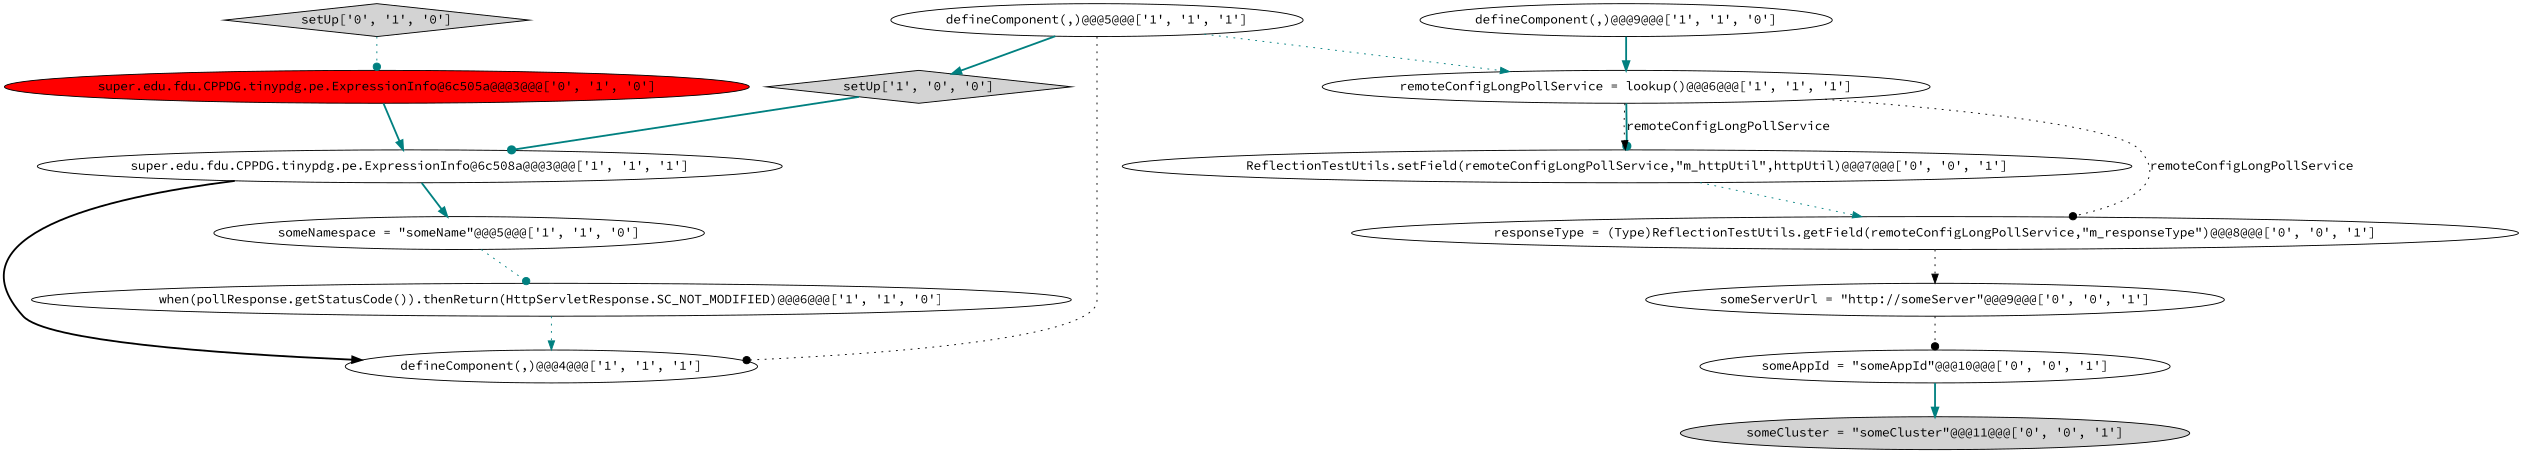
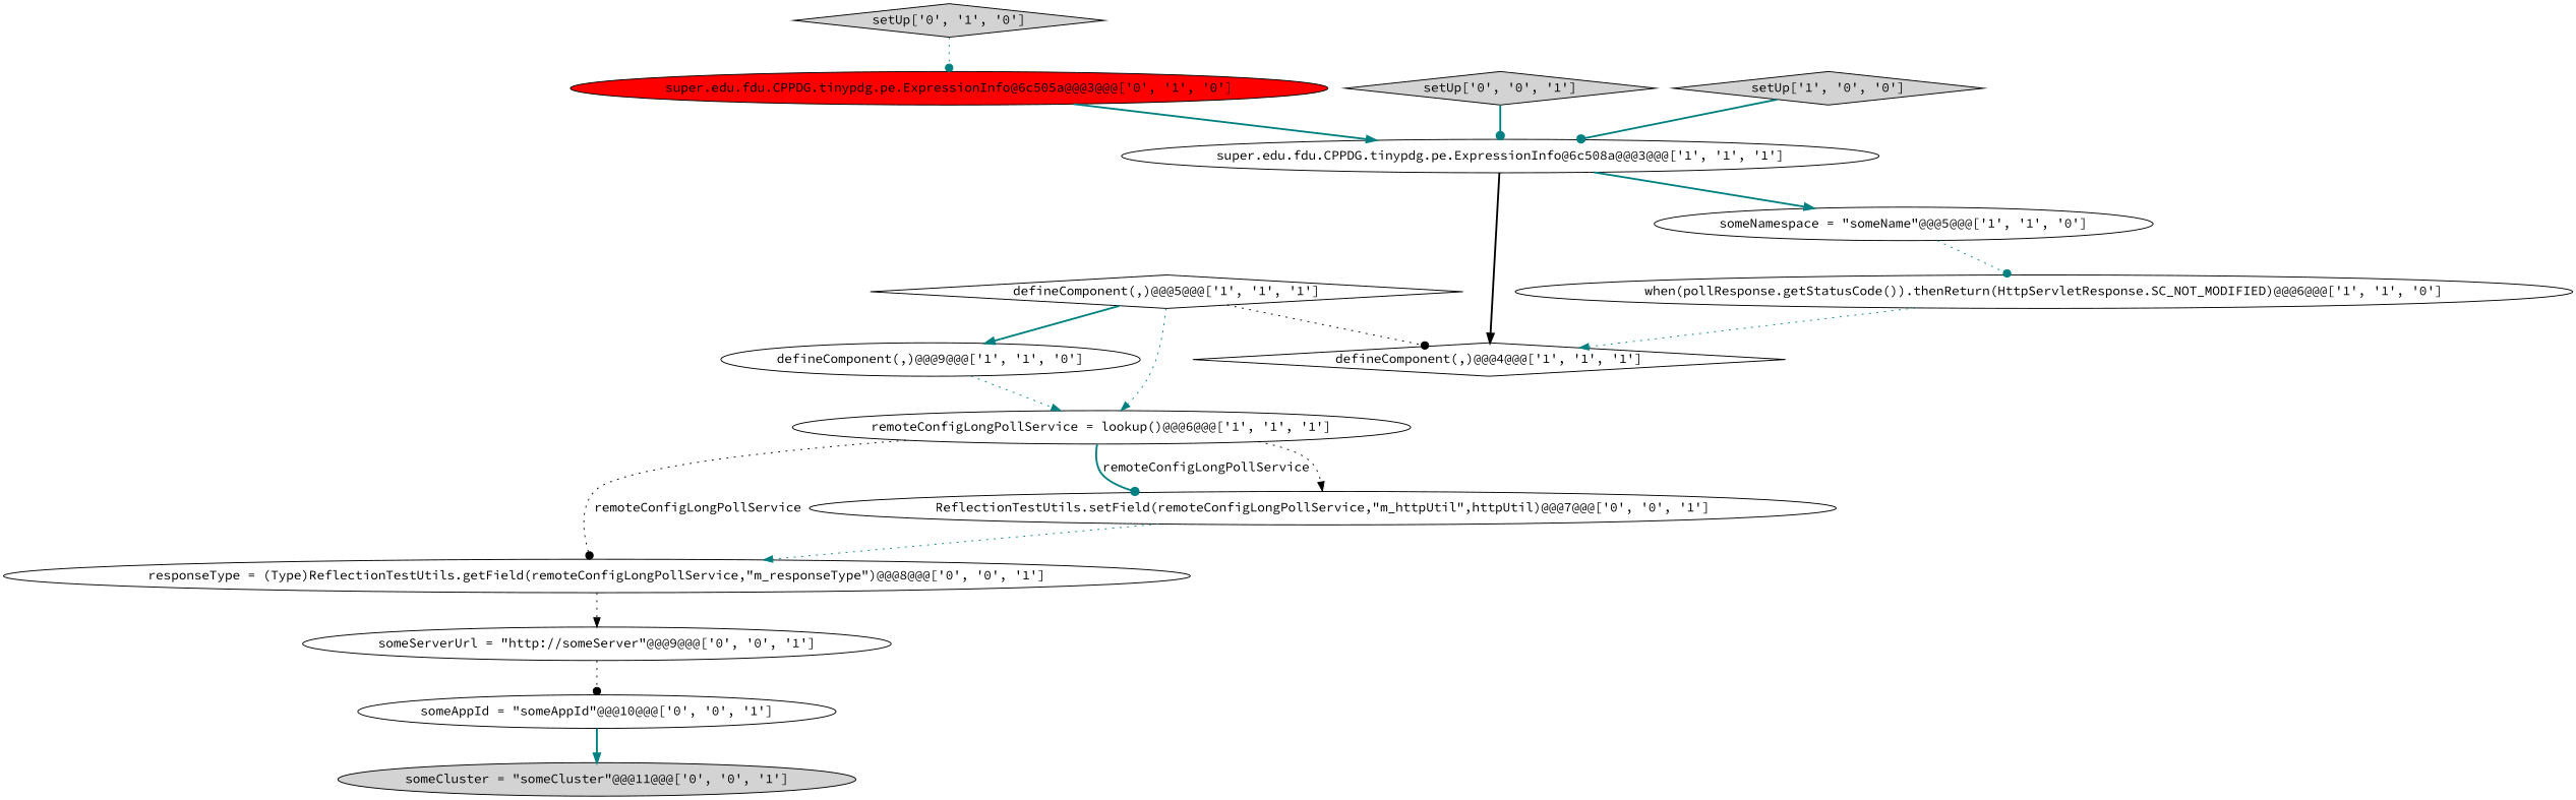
  digraph {
    fontname="Source Code Pro"
    node [fillcolor=white fontname="Source Code Pro" shape=ellipse style=filled]
    edge [arrowhead=normal color=teal fontname="Source Code Pro" style=dotted]
    n1 [fillcolor=lightgray label="someCluster = \"someCluster\"@@@11@@@['0', '0', '1']"]
-   n2 [label="defineComponent(,)@@@4@@@['1', '1', '1']"]
-   n3 [label="defineComponent(,)@@@5@@@['1', '1', '1']"]
+   n2 [label="defineComponent(,)@@@4@@@['1', '1', '1']" shape=diamond]
+   n3 [label="defineComponent(,)@@@5@@@['1', '1', '1']" shape=diamond]
    n4 [label="defineComponent(,)@@@9@@@['1', '1', '0']"]
    n5 [label="remoteConfigLongPollService = lookup()@@@6@@@['1', '1', '1']"]
    n6 [label="responseType = (Type)ReflectionTestUtils.getField(remoteConfigLongPollService,\"m_responseType\")@@@8@@@['0', '0', '1']"]
    n7 [label="ReflectionTestUtils.setField(remoteConfigLongPollService,\"m_httpUtil\",httpUtil)@@@7@@@['0', '0', '1']"]
    n8 [label="someServerUrl = \"http://someServer\"@@@9@@@['0', '0', '1']"]
    n9 [label="someAppId = \"someAppId\"@@@10@@@['0', '0', '1']"]
    n10 [fillcolor=red label="super.edu.fdu.CPPDG.tinypdg.pe.ExpressionInfo@6c505a@@@3@@@['0', '1', '0']"]
    n11 [label="super.edu.fdu.CPPDG.tinypdg.pe.ExpressionInfo@6c508a@@@3@@@['1', '1', '1']"]
    n12 [label="someNamespace = \"someName\"@@@5@@@['1', '1', '0']"]
+   n13 [fillcolor=lightgray label="setUp['0', '0', '1']" shape=diamond]
    n14 [label="when(pollResponse.getStatusCode()).thenReturn(HttpServletResponse.SC_NOT_MODIFIED)@@@6@@@['1', '1', '0']"]
    n15 [fillcolor=lightgray label="setUp['1', '0', '0']" shape=diamond]
    n16 [fillcolor=lightgray label="setUp['0', '1', '0']" shape=diamond]
    n3 -> n2 [arrowhead=dot color=black]
-   n3 -> n15 [style=bold]
+   n3 -> n4 [style=bold]
    n3 -> n5
-   n4 -> n5 [style=bold]
+   n4 -> n5
    n5 -> n6 [arrowhead=dot color=black label=remoteConfigLongPollService]
    n5 -> n7 [arrowhead=dot label=remoteConfigLongPollService style=bold]
    n5 -> n7 [color=black]
    n6 -> n8 [color=black]
    n7 -> n6
    n8 -> n9 [arrowhead=dot color=black]
    n9 -> n1 [style=bold]
    n10 -> n11 [style=bold]
    n11 -> n2 [color=black style=bold]
    n11 -> n12 [style=bold]
    n12 -> n14 [arrowhead=dot]
+   n13 -> n11 [arrowhead=dot style=bold]
    n14 -> n2
    n15 -> n11 [arrowhead=dot style=bold]
    n16 -> n10 [arrowhead=dot]
  }
